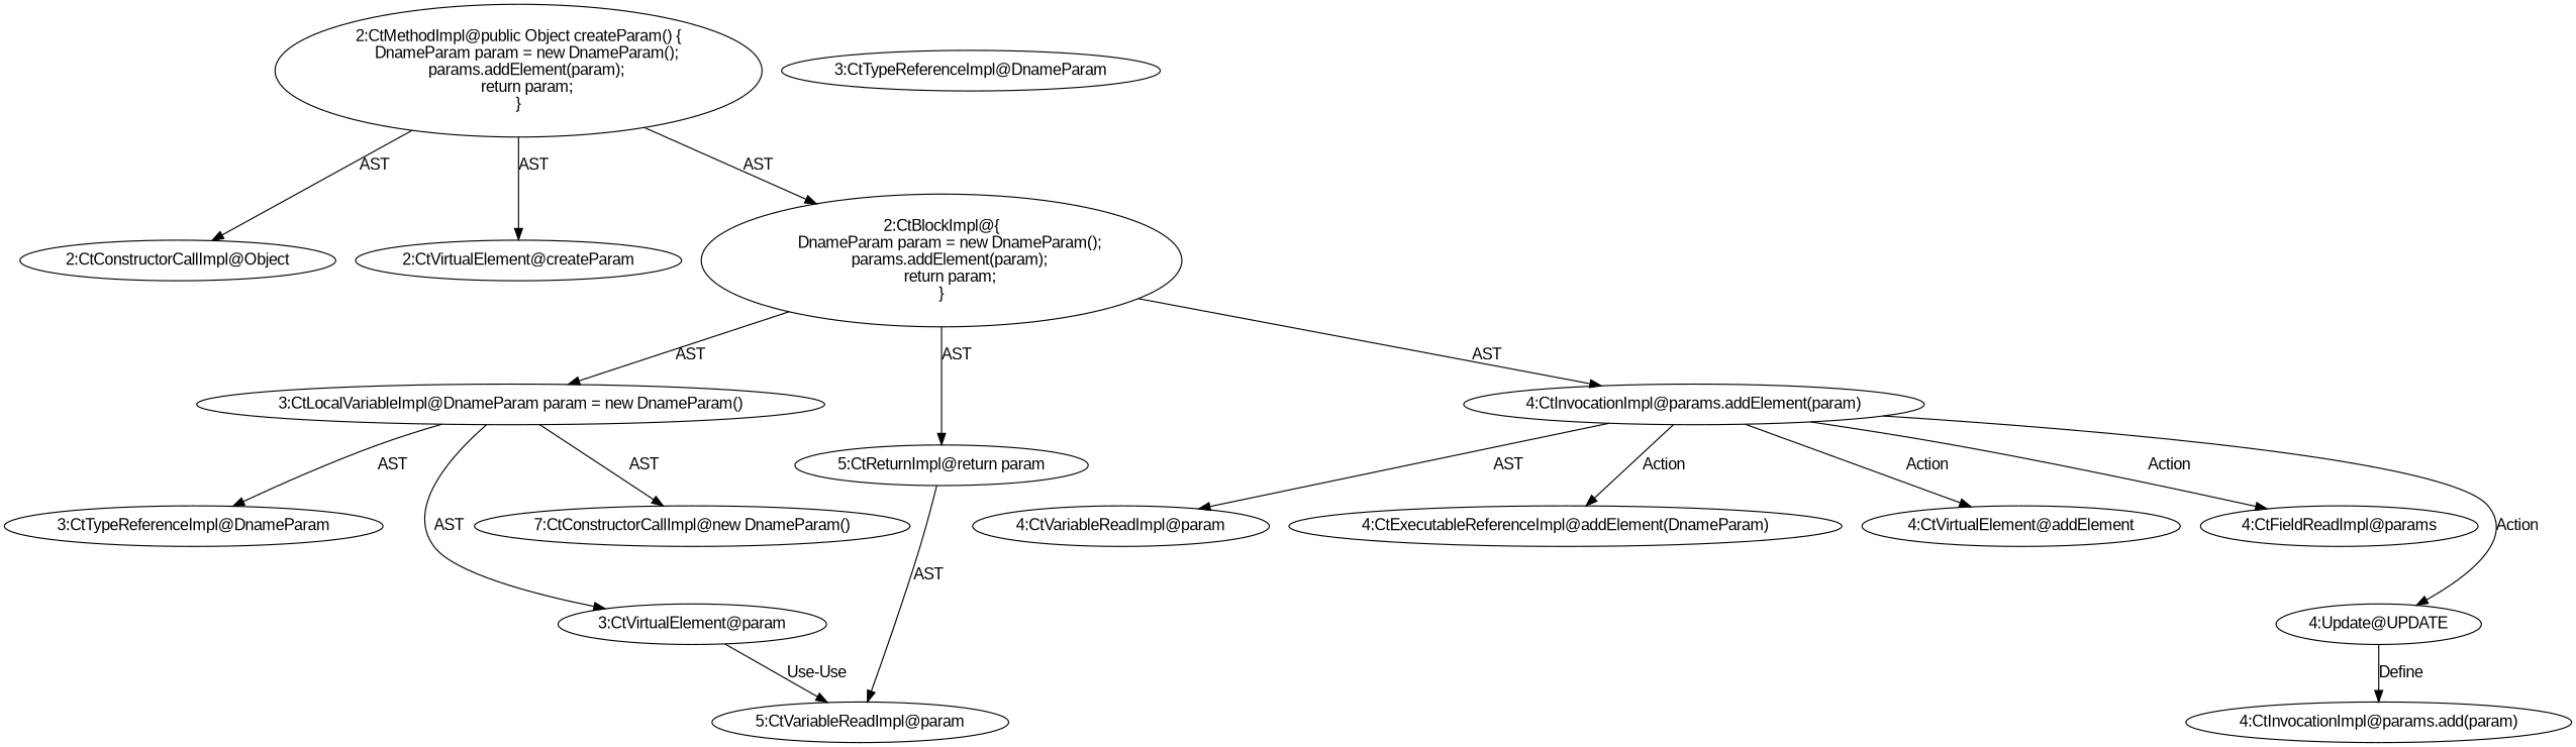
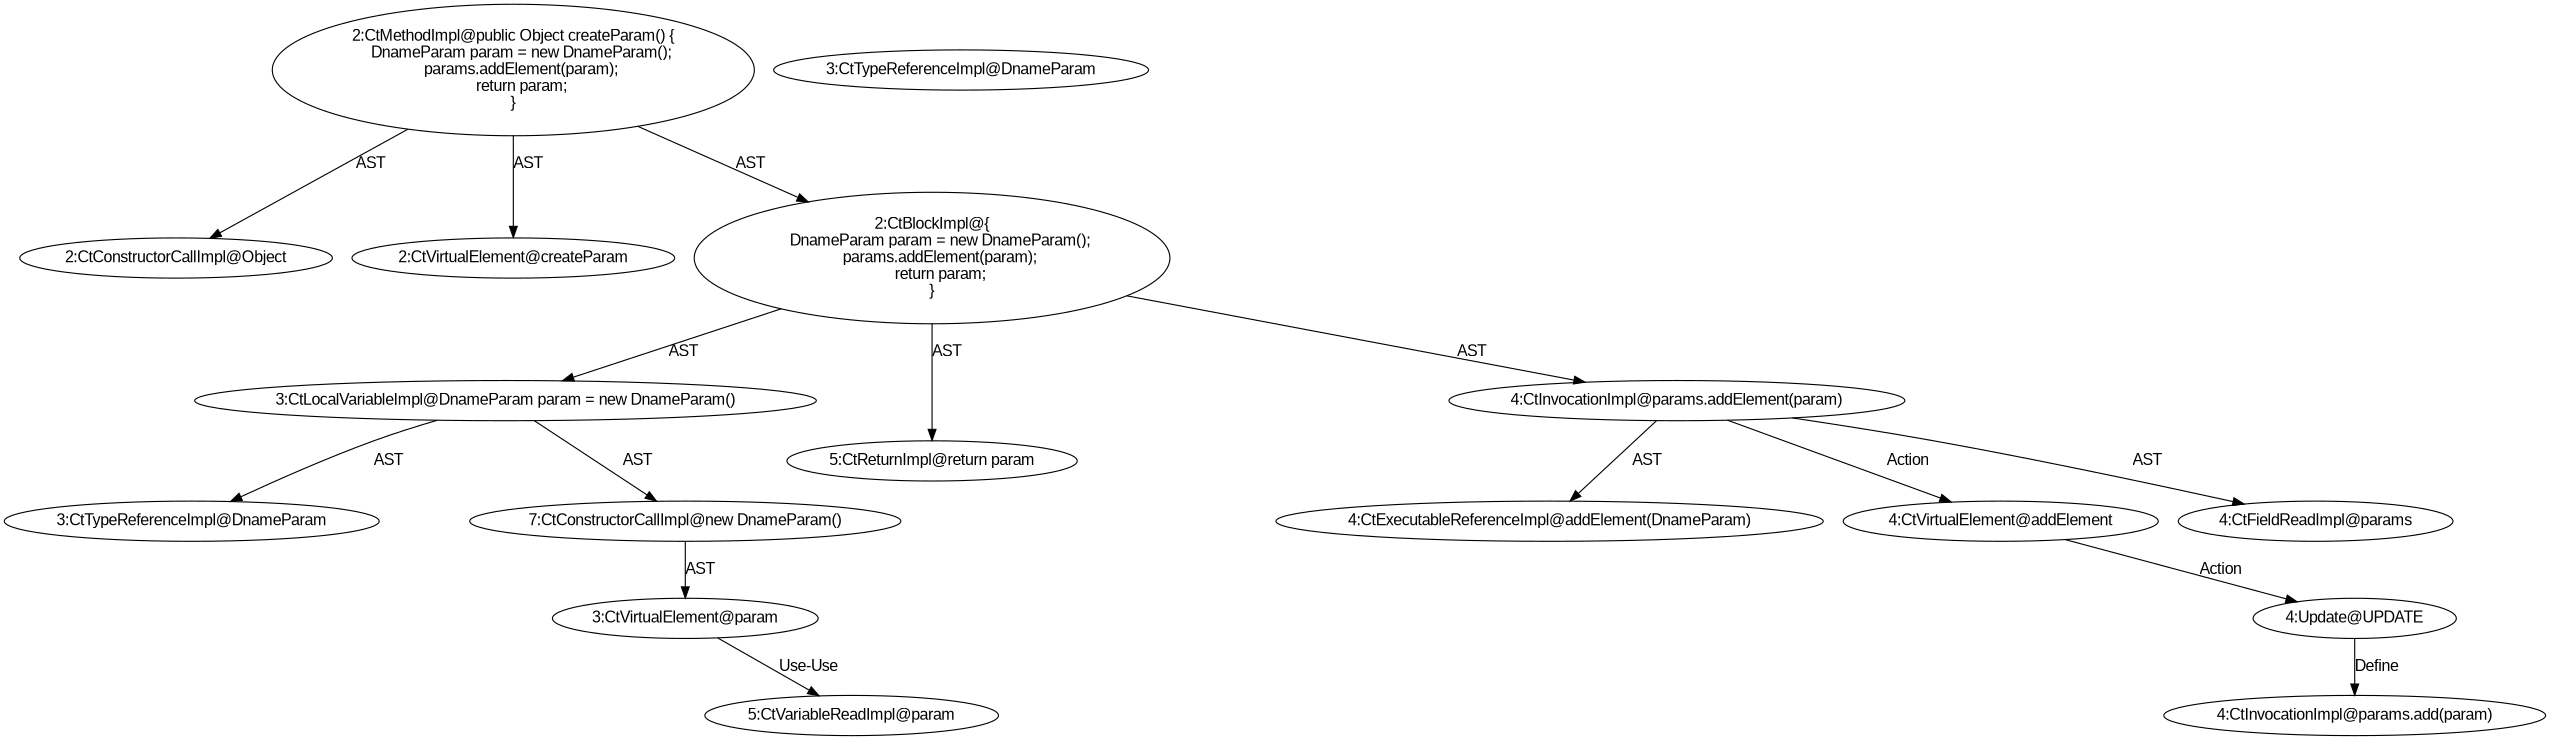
  digraph {
    fontname="Liberation Sans"
    node [fontname="Liberation Sans" shape=ellipse]
    edge [fontname="Liberation Sans"]
    n1 [label="2:CtConstructorCallImpl@Object"]
    n2 [label="2:CtVirtualElement@createParam"]
    n3 [label="3:CtTypeReferenceImpl@DnameParam"]
    n4 [label="3:CtTypeReferenceImpl@DnameParam"]
    n5 [label="7:CtConstructorCallImpl@new DnameParam()"]
    n6 [label="3:CtVirtualElement@param"]
    n7 [label="5:CtVariableReadImpl@param"]
-   n8 [label="4:CtVariableReadImpl@param"]
    n9 [label="3:CtLocalVariableImpl@DnameParam param = new DnameParam()"]
    n10 [label="4:CtExecutableReferenceImpl@addElement(DnameParam)"]
    n11 [label="4:CtVirtualElement@addElement"]
    n12 [label="4:CtFieldReadImpl@params"]
    n13 [label="4:CtInvocationImpl@params.addElement(param)"]
    n14 [label="4:Update@UPDATE"]
    n15 [label="4:CtInvocationImpl@params.add(param)"]
    n16 [label="5:CtReturnImpl@return param"]
    n17 [label="2:CtBlockImpl@\{\n    DnameParam param = new DnameParam();\n    params.addElement(param);\n    return param;\n\}"]
    n18 [label="2:CtMethodImpl@public Object createParam() \{\n    DnameParam param = new DnameParam();\n    params.addElement(param);\n    return param;\n\}"]
    n6 -> n7 [label="Use-Use"]
    n9 -> n3 [label=AST]
    n9 -> n5 [label=AST]
-   n9 -> n6 [label=AST]
-   n13 -> n8 [label=AST]
-   n13 -> n10 [label=Action]
+   n5 -> n6 [label=AST]
+   n13 -> n10 [label=AST]
    n13 -> n11 [label=Action]
-   n13 -> n12 [label=Action]
-   n13 -> n14 [label=Action]
+   n13 -> n12 [label=AST]
+   n11 -> n14 [label=Action]
    n14 -> n15 [label=Define]
-   n16 -> n7 [label=AST]
    n17 -> n9 [label=AST]
    n17 -> n13 [label=AST]
    n17 -> n16 [label=AST]
    n18 -> n1 [label=AST]
    n18 -> n2 [label=AST]
    n18 -> n17 [label=AST]
  }
